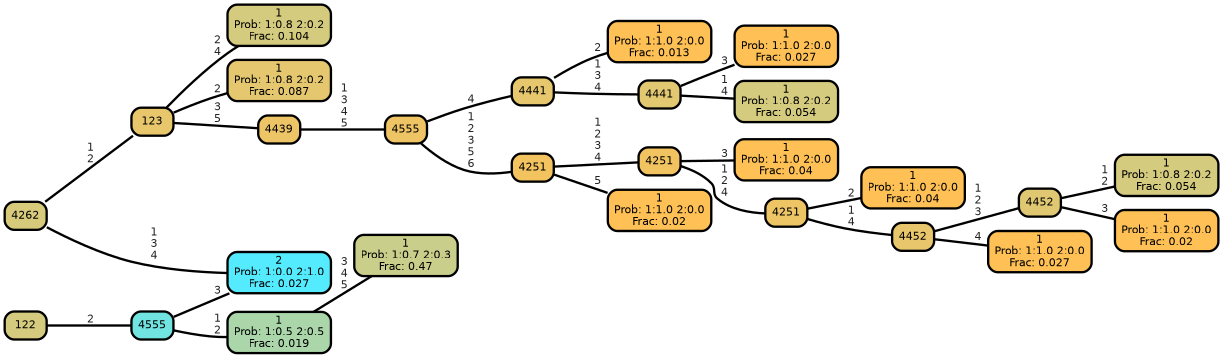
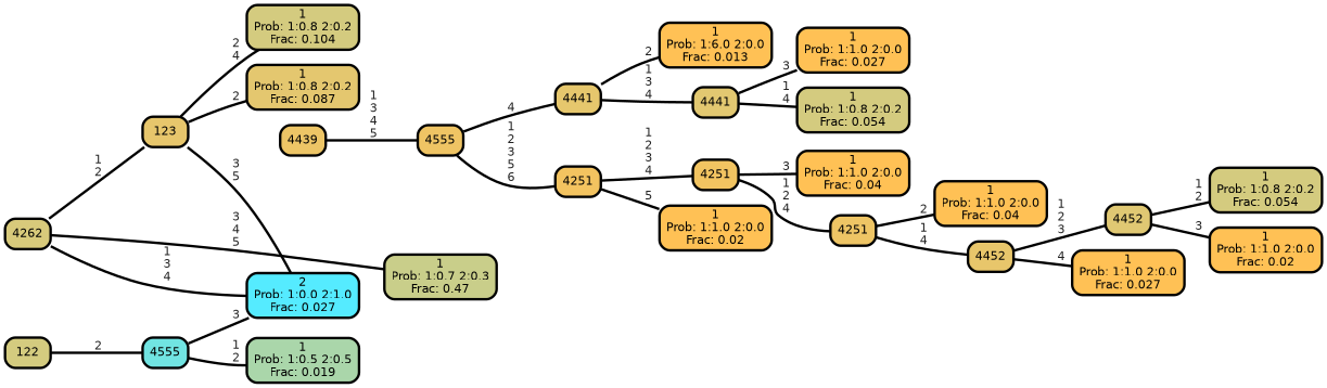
  graph {
    rankdir=LR
    ranksep="0 equally"
    splines=straight
    node [color=black fillcolor="#ffc155" fontcolor=black fontname=helvetica penwidth=3 shape=box style="filled, rounded"]
    edge [color=black fontcolor=grey14 fontname=helvetica fontweight=bold penwidth=3]
    n1 [fillcolor="#aad6aa" label="1\nProb: 1:0.5 2:0.5\nFrac: 0.019"]
    n2 [fillcolor="#71e4e2" label=4555]
    n3 [fillcolor="#55ebff" label="2\nProb: 1:0.0 2:1.0\nFrac: 0.027"]
    n4 [fillcolor="#d8ca7b" label=4262]
    n5 [fillcolor="#d4cb7f" label=122]
    n6 [fillcolor="#e7c66c" label=123]
    n7 [fillcolor="#c9ce8a" label="1\nProb: 1:0.7 2:0.3\nFrac: 0.47"]
    n8 [fillcolor="#d4cb7f" label="1\nProb: 1:0.8 2:0.2\nFrac: 0.104"]
    n9 [fillcolor="#edc566" label=4439]
    n10 [fillcolor="#e4c76f" label="1\nProb: 1:0.8 2:0.2\nFrac: 0.087"]
    n11 [fillcolor="#efc464" label=4555]
    n12 [fillcolor="#e6c76d" label=4441]
    n13 [fillcolor="#f3c360" label=4251]
-   n14 [label="1\nProb: 1:1.0 2:0.0\nFrac: 0.013"]
+   n14 [label="1\nProb: 1:6.0 2:0.0\nFrac: 0.013"]
    n15 [fillcolor="#e2c871" label=4441]
    n16 [label="1\nProb: 1:1.0 2:0.0\nFrac: 0.027"]
    n17 [fillcolor="#d4cb7f" label="1\nProb: 1:0.8 2:0.2\nFrac: 0.054"]
    n18 [fillcolor="#f2c461" label=4251]
    n19 [label="1\nProb: 1:1.0 2:0.0\nFrac: 0.02"]
    n20 [label="1\nProb: 1:1.0 2:0.0\nFrac: 0.04"]
    n21 [fillcolor="#eec565" label=4251]
    n22 [label="1\nProb: 1:1.0 2:0.0\nFrac: 0.04"]
    n23 [fillcolor="#e8c66b" label=4452]
    n24 [fillcolor="#e0c873" label=4452]
    n25 [label="1\nProb: 1:1.0 2:0.0\nFrac: 0.027"]
    n26 [fillcolor="#d4cb7f" label="1\nProb: 1:0.8 2:0.2\nFrac: 0.054"]
    n27 [label="1\nProb: 1:1.0 2:0.0\nFrac: 0.02"]
    subgraph sub_1 {
      rank=same
    }
    n2 -- n1 [label=" 1\n 2"]
    n2 -- n3 [label=" 3"]
    n3 -- n4 [label=" 1\n 3\n 4"]
    n4 -- n6 [label=" 1\n 2"]
-   n1 -- n7 [label=" 3\n 4\n 5"]
+   n4 -- n7 [label=" 3\n 4\n 5"]
    n5 -- n2 [label=" 2"]
    n6 -- n8 [label=" 2\n 4"]
-   n6 -- n9 [label=" 3\n 5"]
+   n6 -- n3 [label=" 3\n 5"]
    n6 -- n10 [label=" 2"]
    n9 -- n11 [label=" 1\n 3\n 4\n 5"]
    n11 -- n12 [label=" 4"]
    n11 -- n13 [label=" 1\n 2\n 3\n 5\n 6"]
    n12 -- n14 [label=" 2"]
    n12 -- n15 [label=" 1\n 3\n 4"]
    n13 -- n18 [label=" 1\n 2\n 3\n 4"]
    n13 -- n19 [label=" 5"]
    n15 -- n16 [label=" 3"]
    n15 -- n17 [label=" 1\n 4"]
    n18 -- n20 [label=" 3"]
    n18 -- n21 [label=" 1\n 2\n 4"]
    n21 -- n22 [label=" 2"]
    n21 -- n23 [label=" 1\n 4"]
    n23 -- n24 [label=" 1\n 2\n 3"]
    n23 -- n25 [label=" 4"]
    n24 -- n26 [label=" 1\n 2"]
    n24 -- n27 [label=" 3"]
  }
